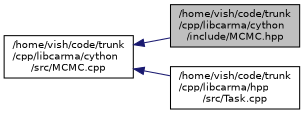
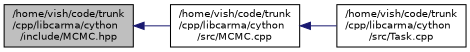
  digraph {
    rankdir=LR
    node [color=black fillcolor=white fontname=Helvetica fontsize=10 shape=record style=filled]
    edge [color=midnightblue dir=back fontname=Helvetica fontsize=10 labelfontname=Helvetica labelfontsize=10 style=solid]
    n1 [fillcolor=grey75 fontcolor=black height=0.2 label="/home/vish/code/trunk\l/cpp/libcarma/cython\l/include/MCMC.hpp" width=0.4]
    n2 [height=0.2 label="/home/vish/code/trunk\l/cpp/libcarma/cython\l/src/MCMC.cpp" width=0.4]
-   n3 [height=0.2 label="/home/vish/code/trunk\l/cpp/libcarma/hpp\l/src/Task.cpp" width=0.4]
-   n2 -> n1
+   n3 [height=0.2 label="/home/vish/code/trunk\l/cpp/libcarma/cython\l/src/Task.cpp" width=0.4]
+   n1 -> n2
    n2 -> n3
  }
